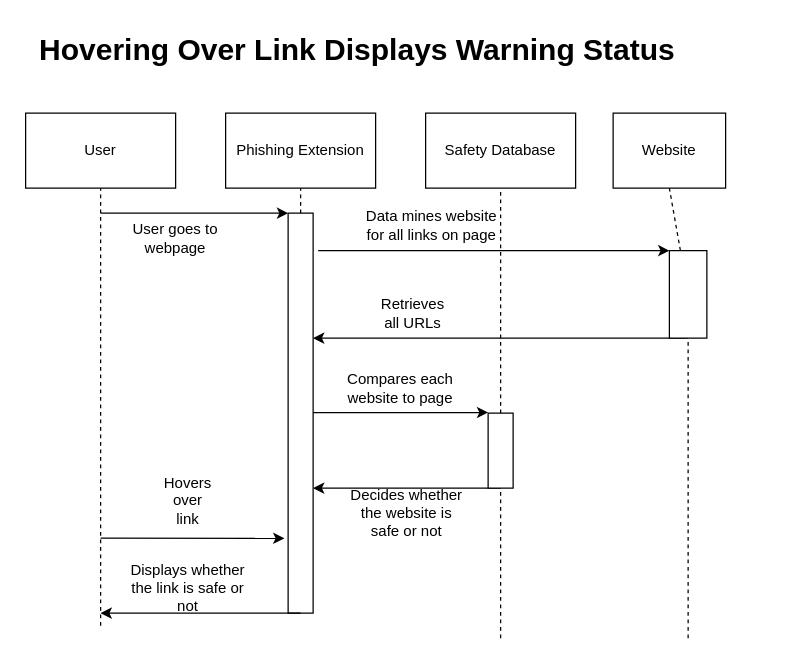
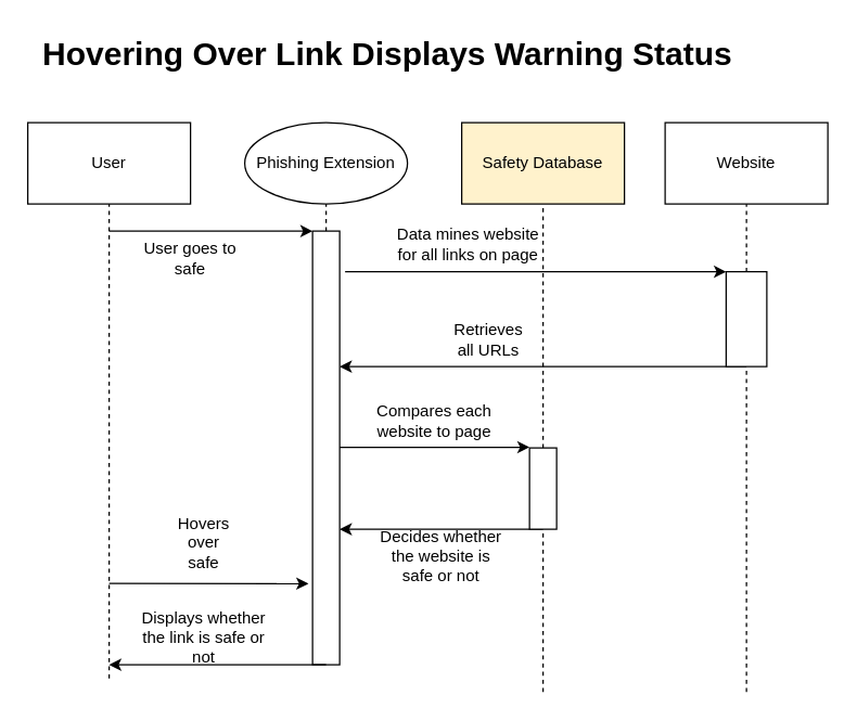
  <mxCell id="0" />
  <mxCell id="1" parent="0" />
  <mxCell id="2" value="&lt;div&gt;User&lt;/div&gt;" style="rounded=0;whiteSpace=wrap;html=1;" parent="1" vertex="1"><mxGeometry x="20" y="90" width="120" height="60" as="geometry" /></mxCell>
- <mxCell id="3" value="Safety Database" style="rounded=0;whiteSpace=wrap;html=1;" parent="1" vertex="1"><mxGeometry x="340" y="90" width="120" height="60" as="geometry" /></mxCell>
- <mxCell id="4" value="Phishing Extension" style="whiteSpace=wrap;html=1;" parent="1" vertex="1"><mxGeometry x="180" y="90" width="120" height="60" as="geometry" /></mxCell>
+ <mxCell id="3" value="Safety Database" style="rounded=0;whiteSpace=wrap;html=1;fillColor=#fff2cc;" parent="1" vertex="1"><mxGeometry x="340" y="90" width="120" height="60" as="geometry" /></mxCell>
+ <mxCell id="4" value="Phishing Extension" style="ellipse;whiteSpace=wrap;html=1;" parent="1" vertex="1"><mxGeometry x="180" y="90" width="120" height="60" as="geometry" /></mxCell>
  <mxCell id="5" value="&lt;div&gt;Hovering Over Link Displays Warning Status&lt;br&gt;&lt;/div&gt;" style="text;strokeColor=none;fillColor=none;html=1;fontSize=24;fontStyle=1;verticalAlign=middle;align=center;" parent="1" vertex="1"><mxGeometry x="235" y="20" width="100" height="40" as="geometry" /></mxCell>
  <mxCell id="6" value="" style="endArrow=none;dashed=1;html=1;entryX=0.5;entryY=1;entryDx=0;entryDy=0;" parent="1" target="2" edge="1"><mxGeometry width="50" height="50" relative="1" as="geometry"><mxPoint x="80" y="500" as="sourcePoint" /><mxPoint x="260" y="150" as="targetPoint" /></mxGeometry></mxCell>
  <mxCell id="7" value="" style="endArrow=none;dashed=1;html=1;entryX=0.5;entryY=1;entryDx=0;entryDy=0;" parent="1" source="13" target="4" edge="1"><mxGeometry width="50" height="50" relative="1" as="geometry"><mxPoint x="240" y="490" as="sourcePoint" /><mxPoint x="260" y="210" as="targetPoint" /></mxGeometry></mxCell>
  <mxCell id="8" value="" style="endArrow=none;dashed=1;html=1;entryX=0.5;entryY=1;entryDx=0;entryDy=0;" parent="1" source="25" target="3" edge="1"><mxGeometry width="50" height="50" relative="1" as="geometry"><mxPoint x="400" y="510" as="sourcePoint" /><mxPoint x="260" y="250" as="targetPoint" /></mxGeometry></mxCell>
- <mxCell id="9" value="Hovers over link" style="text;html=1;strokeColor=none;fillColor=none;align=center;verticalAlign=middle;whiteSpace=wrap;rounded=0;" parent="1" vertex="1"><mxGeometry x="130" y="390" width="40" height="20" as="geometry" /></mxCell>
+ <mxCell id="9" value="Hovers over safe" style="text;html=1;strokeColor=none;fillColor=none;align=center;verticalAlign=middle;whiteSpace=wrap;rounded=0;" parent="1" vertex="1"><mxGeometry x="130" y="390" width="40" height="20" as="geometry" /></mxCell>
  <mxCell id="10" value="" style="endArrow=classic;html=1;" parent="1" edge="1"><mxGeometry width="50" height="50" relative="1" as="geometry"><mxPoint x="254" y="200" as="sourcePoint" /><mxPoint x="535" y="200" as="targetPoint" /><Array as="points"><mxPoint x="380" y="200" /><mxPoint x="420" y="200" /></Array></mxGeometry></mxCell>
- <mxCell id="11" value="Website" style="rounded=0;whiteSpace=wrap;html=1;" parent="1" vertex="1"><mxGeometry x="490" y="90" width="90" height="60" as="geometry" /></mxCell>
+ <mxCell id="11" value="Website" style="rounded=0;whiteSpace=wrap;html=1;" parent="1" vertex="1"><mxGeometry x="490" y="90" width="120" height="60" as="geometry" /></mxCell>
  <mxCell id="12" value="" style="endArrow=none;dashed=1;html=1;entryX=0.5;entryY=1;entryDx=0;entryDy=0;" parent="1" source="23" target="11" edge="1"><mxGeometry width="50" height="50" relative="1" as="geometry"><mxPoint x="550" y="510" as="sourcePoint" /><mxPoint x="260" y="230" as="targetPoint" /></mxGeometry></mxCell>
  <mxCell id="13" value="" style="rounded=0;whiteSpace=wrap;html=1;" parent="1" vertex="1"><mxGeometry x="230" y="170" width="20" height="320" as="geometry" /></mxCell>
  <mxCell id="14" value="Data mines website for all links on page" style="text;html=1;strokeColor=none;fillColor=none;align=center;verticalAlign=middle;whiteSpace=wrap;rounded=0;" parent="1" vertex="1"><mxGeometry x="290" y="170" width="110" height="20" as="geometry" /></mxCell>
  <mxCell id="15" value="" style="endArrow=classic;html=1;" parent="1" edge="1"><mxGeometry width="50" height="50" relative="1" as="geometry"><mxPoint x="550" y="270" as="sourcePoint" /><mxPoint x="250" y="270" as="targetPoint" /></mxGeometry></mxCell>
- <mxCell id="16" value="Retrieves all URLs" style="text;html=1;strokeColor=none;fillColor=none;align=center;verticalAlign=middle;whiteSpace=wrap;rounded=0;" parent="1" vertex="1"><mxGeometry x="310" y="240" width="40" height="20" as="geometry" /></mxCell>
+ <mxCell id="16" value="Retrieves all URLs" style="text;html=1;strokeColor=none;fillColor=none;align=center;verticalAlign=middle;whiteSpace=wrap;rounded=0;" parent="1" vertex="1"><mxGeometry x="340" y="240" width="40" height="20" as="geometry" /></mxCell>
  <mxCell id="17" value="" style="endArrow=classic;html=1;" parent="1" edge="1"><mxGeometry width="50" height="50" relative="1" as="geometry"><mxPoint x="250" y="329.5" as="sourcePoint" /><mxPoint x="390" y="329.5" as="targetPoint" /><Array as="points"><mxPoint x="290" y="329.5" /><mxPoint x="320" y="329.5" /></Array></mxGeometry></mxCell>
  <mxCell id="18" value="" style="endArrow=classic;html=1;" parent="1" edge="1"><mxGeometry width="50" height="50" relative="1" as="geometry"><mxPoint x="400" y="390" as="sourcePoint" /><mxPoint x="250" y="390" as="targetPoint" /></mxGeometry></mxCell>
  <mxCell id="19" value="Compares each website to page" style="text;html=1;strokeColor=none;fillColor=none;align=center;verticalAlign=middle;whiteSpace=wrap;rounded=0;" parent="1" vertex="1"><mxGeometry x="275" y="300" width="90" height="20" as="geometry" /></mxCell>
  <mxCell id="20" value="Decides whether the website is safe or not" style="text;html=1;strokeColor=none;fillColor=none;align=center;verticalAlign=middle;whiteSpace=wrap;rounded=0;" parent="1" vertex="1"><mxGeometry x="275" y="400" width="100" height="20" as="geometry" /></mxCell>
  <mxCell id="21" value="" style="endArrow=classic;html=1;" parent="1" edge="1"><mxGeometry width="50" height="50" relative="1" as="geometry"><mxPoint x="240" y="490" as="sourcePoint" /><mxPoint x="80" y="490" as="targetPoint" /></mxGeometry></mxCell>
  <mxCell id="22" value="Displays whether the link is safe or not" style="text;html=1;strokeColor=none;fillColor=none;align=center;verticalAlign=middle;whiteSpace=wrap;rounded=0;" parent="1" vertex="1"><mxGeometry x="100" y="460" width="100" height="20" as="geometry" /></mxCell>
  <mxCell id="23" value="" style="rounded=0;whiteSpace=wrap;html=1;" parent="1" vertex="1"><mxGeometry x="535" y="200" width="30" height="70" as="geometry" /></mxCell>
  <mxCell id="24" value="" style="endArrow=none;dashed=1;html=1;entryX=0.5;entryY=1;entryDx=0;entryDy=0;" parent="1" target="23" edge="1"><mxGeometry width="50" height="50" relative="1" as="geometry"><mxPoint x="550" y="510" as="sourcePoint" /><mxPoint x="550" y="150" as="targetPoint" /></mxGeometry></mxCell>
  <mxCell id="25" value="" style="rounded=0;whiteSpace=wrap;html=1;" parent="1" vertex="1"><mxGeometry x="390" y="330" width="20" height="60" as="geometry" /></mxCell>
  <mxCell id="26" value="" style="endArrow=none;dashed=1;html=1;entryX=0.5;entryY=1;entryDx=0;entryDy=0;" parent="1" target="25" edge="1"><mxGeometry width="50" height="50" relative="1" as="geometry"><mxPoint x="400" y="510" as="sourcePoint" /><mxPoint x="400" y="150" as="targetPoint" /></mxGeometry></mxCell>
  <mxCell id="27" value="" style="endArrow=none;dashed=1;html=1;entryX=0.5;entryY=1;entryDx=0;entryDy=0;" parent="1" edge="1"><mxGeometry width="50" height="50" relative="1" as="geometry"><mxPoint x="240" y="490" as="sourcePoint" /><mxPoint x="240" y="490" as="targetPoint" /></mxGeometry></mxCell>
  <mxCell id="28" value="" style="endArrow=classic;html=1;entryX=0;entryY=0;entryDx=0;entryDy=0;" edge="1" parent="1" target="13"><mxGeometry width="50" height="50" relative="1" as="geometry"><mxPoint x="80" y="170" as="sourcePoint" /><mxPoint x="140" y="150" as="targetPoint" /></mxGeometry></mxCell>
- <mxCell id="29" value="User goes to webpage" style="text;html=1;strokeColor=none;fillColor=none;align=center;verticalAlign=middle;whiteSpace=wrap;rounded=0;" vertex="1" parent="1"><mxGeometry x="100" y="180" width="80" height="20" as="geometry" /></mxCell>
+ <mxCell id="29" value="User goes to safe" style="text;html=1;strokeColor=none;fillColor=none;align=center;verticalAlign=middle;whiteSpace=wrap;rounded=0;" vertex="1" parent="1"><mxGeometry x="100" y="180" width="80" height="20" as="geometry" /></mxCell>
  <mxCell id="30" value="" style="endArrow=classic;html=1;entryX=-0.15;entryY=0.813;entryDx=0;entryDy=0;entryPerimeter=0;" edge="1" parent="1" target="13"><mxGeometry width="50" height="50" relative="1" as="geometry"><mxPoint x="80" y="430" as="sourcePoint" /><mxPoint x="390" y="300" as="targetPoint" /></mxGeometry></mxCell>
